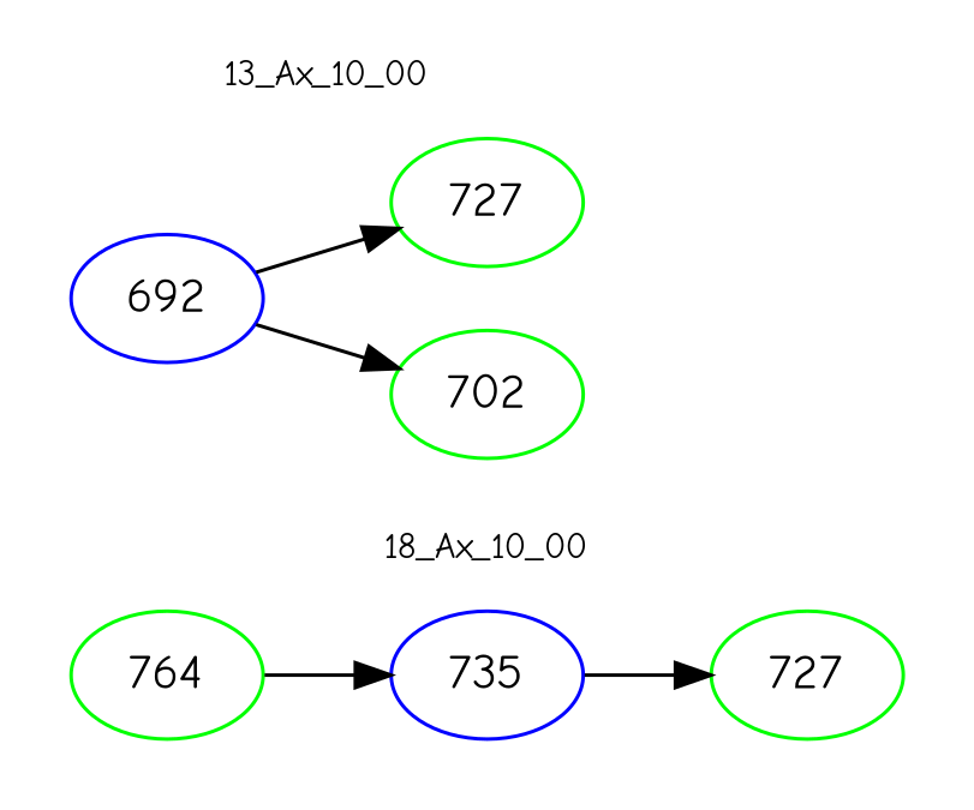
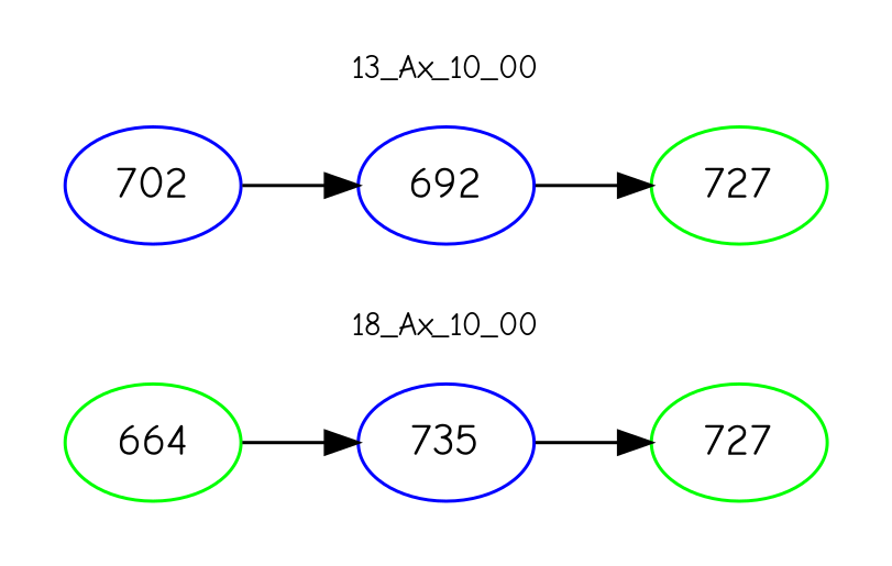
  digraph {
    fontname="Comic Neue"
    rankdir=LR
    node [color=green fontname="Comic Neue"]
    edge [color=black fontname="Comic Neue"]
    n1 [color=blue label=735]
    n2 [label=727]
-   n3 [label=764]
+   n3 [label=664]
    n4 [color=blue label=692]
-   n5 [label=702]
+   n5 [color=blue label=702]
    n6 [label=727]
    subgraph cluster_1 {
      color=white
      fontsize=10
      label="18_Ax_10_00"
      n1
      n2
      n3
    }
    subgraph cluster_2 {
      color=white
      fontsize=10
      label="13_Ax_10_00"
      n4
      n5
      n6
    }
    n1 -> n2
    n3 -> n1
-   n4 -> n5
+   n5 -> n4
    n4 -> n6
  }
